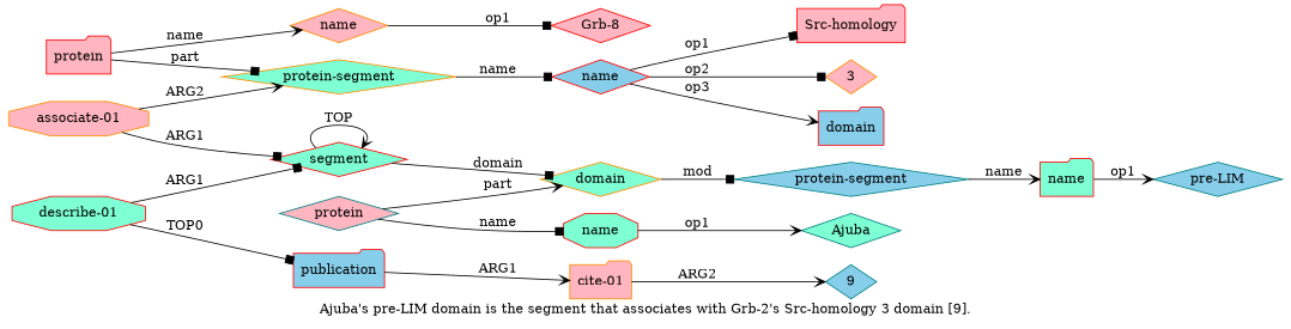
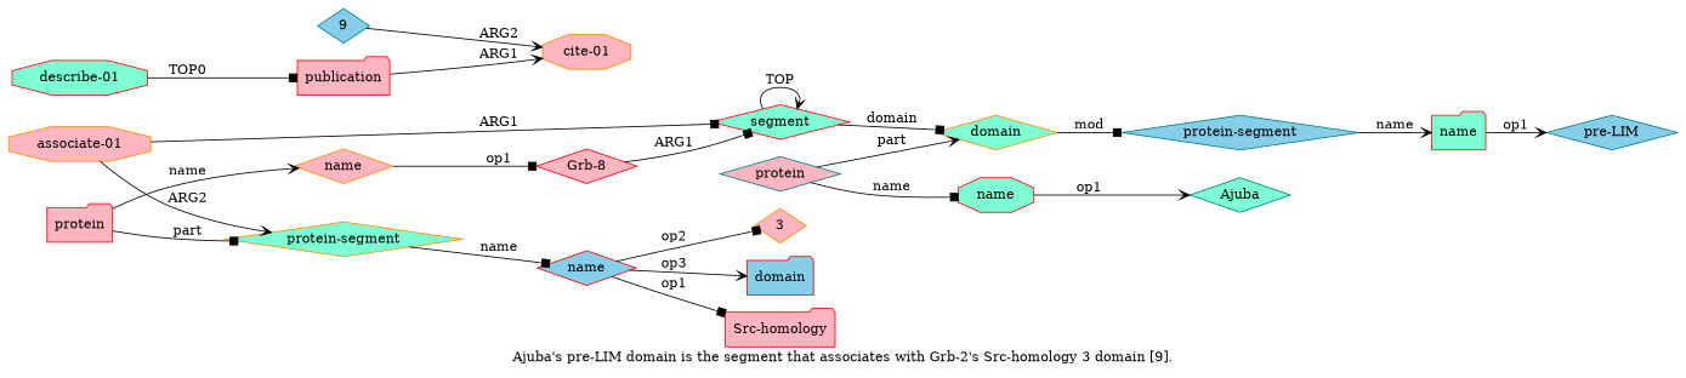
  digraph {
    label="Ajuba's pre-LIM domain is the segment that associates with Grb-2's Src-homology 3 domain [9]."
    rankdir=LR
    node [color=red fillcolor=lightpink gold_ind=-1 gold_label=name shape=diamond style=filled test_ind=-1 test_label=name]
    edge [arrowhead=box color=black gold_label=op1 test_label=op1]
    n1 [gold_label="Grb-2" label="Grb-8" test_label="Grb-2"]
    n2 [gold_label="Src-homology" label="Src-homology" shape=folder test_label="Src-homology"]
    n3 [fillcolor=aquamarine gold_ind=11 label=name shape=octagon test_ind=11]
    n4 [color=teal fillcolor=aquamarine gold_label=Ajuba label=Ajuba test_label=Ajuba]
    n5 [color=teal gold_ind=10 gold_label=protein label=protein test_ind=10 test_label=protein]
    n6 [color=darkorange fillcolor=aquamarine gold_ind=9 gold_label=domain label=domain test_ind=9 test_label=domain]
    n7 [color=teal fillcolor=skyblue gold_ind=12 gold_label="protein-segment" label="protein-segment" test_ind=12 test_label="protein-segment"]
    n8 [fillcolor=aquamarine gold_ind=13 label=name shape=folder test_ind=13]
    n9 [color=teal fillcolor=skyblue gold_label="pre-LIM" label="pre-LIM" test_label="pre-LIM"]
    n10 [color=darkorange gold_label=3 label=3 test_label=3]
    n11 [color=teal fillcolor=skyblue gold_label=9 label=9 test_label=9]
    n12 [color=darkorange gold_ind=1 gold_label="associate-01" label="associate-01" shape=octagon test_ind=1 test_label="associate-01"]
    n13 [fillcolor=aquamarine gold_ind=0 gold_label=segment label=segment test_ind=0 test_label=segment]
    n14 [color=darkorange fillcolor=aquamarine gold_ind=2 gold_label="protein-segment" label="protein-segment" test_ind=2 test_label="protein-segment"]
    n15 [fillcolor=skyblue gold_ind=3 label=name test_ind=3]
    n16 [fillcolor=skyblue gold_label=domain label=domain shape=folder test_label=domain]
    n17 [color=darkorange gold_ind=5 label=name test_ind=5]
    n18 [gold_ind=4 gold_label=protein label=protein shape=folder test_ind=4 test_label=protein]
-   n19 [fillcolor=skyblue gold_ind=7 gold_label=publication label=publication shape=folder test_ind=7 test_label=publication]
-   n20 [color=darkorange gold_ind=8 gold_label="cite-01" label="cite-01" shape=folder test_ind=8 test_label="cite-01"]
+   n19 [gold_ind=7 gold_label=publication label=publication shape=folder test_ind=7 test_label=publication]
+   n20 [color=darkorange gold_ind=8 gold_label="cite-01" label="cite-01" shape=octagon test_ind=8 test_label="cite-01"]
    n21 [fillcolor=aquamarine gold_ind=6 gold_label="describe-01" label="describe-01" shape=octagon test_ind=6 test_label="describe-01"]
    n3 -> n4 [arrowhead=vee label=op1]
    n5 -> n3 [gold_label=name label=name test_label=name]
    n5 -> n6 [arrowhead=vee gold_label=part label=part test_label=part]
    n6 -> n7 [gold_label=mod label=mod test_label=mod]
    n7 -> n8 [arrowhead=vee gold_label=name label=name test_label=name]
    n8 -> n9 [arrowhead=vee label=op1]
    n12 -> n13 [gold_label=ARG1 label=ARG1 test_label=ARG1]
    n12 -> n14 [arrowhead=vee gold_label=ARG2 label=ARG2 test_label=ARG2]
    n13 -> n6 [gold_label=domain label=domain test_label=domain]
    n13 -> n13 [arrowhead=vee gold_label=TOP label=TOP test_label=TOP]
    n14 -> n15 [gold_label=name label=name test_label=name]
    n15 -> n2 [label=op1]
    n15 -> n10 [gold_label=op2 label=op2 test_label=op2]
    n15 -> n16 [arrowhead=vee gold_label=op3 label=op3 test_label=op3]
    n17 -> n1 [label=op1]
    n18 -> n14 [gold_label=part label=part test_label=part]
    n18 -> n17 [arrowhead=vee gold_label=name label=name test_label=name]
    n19 -> n20 [arrowhead=vee gold_label=ARG1 label=ARG1 test_label=ARG1]
-   n20 -> n11 [arrowhead=vee gold_label=ARG2 label=ARG2 test_label=ARG2]
-   n21 -> n13 [gold_label=ARG1 label=ARG1 test_label=ARG1]
+   n11 -> n20 [arrowhead=vee gold_label=ARG2 label=ARG2 test_label=ARG2]
+   n1 -> n13 [gold_label=ARG1 label=ARG1 test_label=ARG1]
    n21 -> n19 [gold_label=ARG0 label=TOP0 test_label=ARG0]
  }
